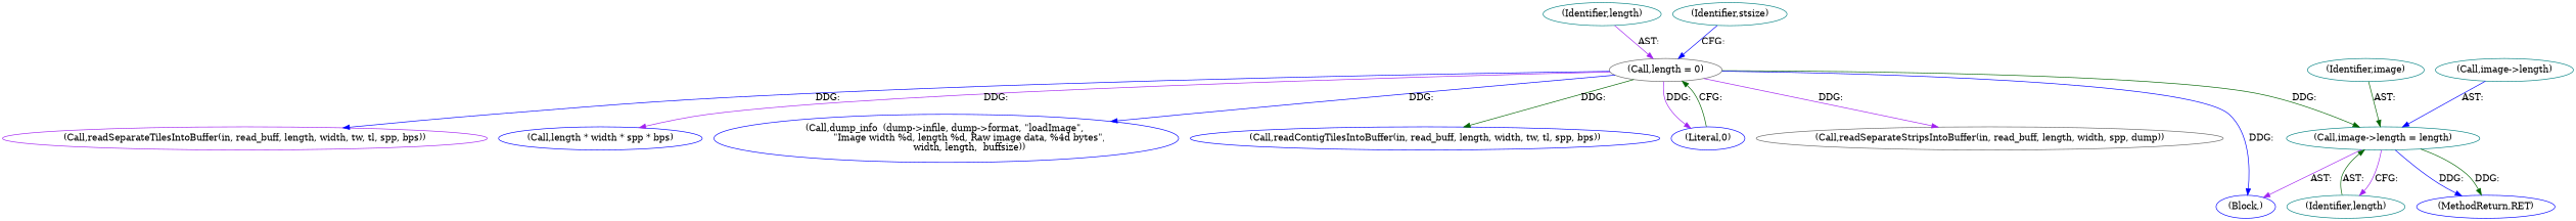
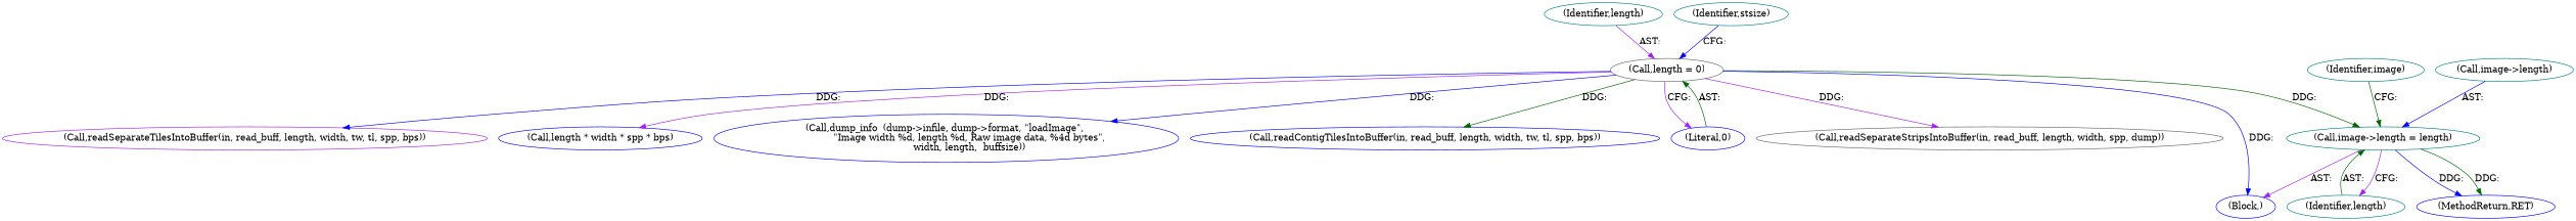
  digraph {
    node [color=teal]
    edge [color=purple]
    n1 [label="(Call,image->length = length)"]
    n2 [label="(Identifier,length)"]
    n3 [color=blue label="(Block,)"]
    n4 [color=blue label="(MethodReturn,RET)"]
    n5 [color=gray40 label="(Call,length = 0)"]
    n6 [color=purple label="(Call,readSeparateTilesIntoBuffer(in, read_buff, length, width, tw, tl, spp, bps))"]
    n7 [color=blue label="(Call,length * width * spp * bps)"]
    n8 [color=blue label="(Call,dump_info  (dump->infile, dump->format, \"loadImage\", \n                \"Image width %d, length %d, Raw image data, %4d bytes\",\n                width, length,  buffsize))"]
    n9 [color=blue label="(Call,readContigTilesIntoBuffer(in, read_buff, length, width, tw, tl, spp, bps))"]
    n10 [color=blue label="(Literal,0)"]
    n11 [color=gray40 label="(Call,readSeparateStripsIntoBuffer(in, read_buff, length, width, spp, dump))"]
    n12 [label="(Identifier,image)"]
    n13 [label="(Identifier,length)"]
    n14 [label="(Call,image->length)"]
    n15 [label="(Identifier,stsize)"]
    n1 -> n2 [label="CFG: "]
    n1 -> n3 [label="AST: "]
    n1 -> n4 [color=blue label="DDG: "]
    n1 -> n4 [color=darkgreen label="DDG: "]
    n2 -> n1 [color=darkgreen label="AST: "]
    n5 -> n1 [color=darkgreen label="DDG: "]
    n5 -> n3 [color=blue label="DDG: "]
    n5 -> n6 [color=blue label="DDG: "]
    n5 -> n7 [label="DDG: "]
    n5 -> n8 [color=blue label="DDG: "]
    n5 -> n9 [color=darkgreen label="DDG: "]
-   n5 -> n10 [label="DDG: "]
+   n5 -> n10 [label="CFG: "]
    n5 -> n11 [label="DDG: "]
-   n10 -> n5 [color=darkgreen label="CFG: "]
-   n12 -> n1 [color=darkgreen label="AST: "]
+   n10 -> n5 [color=darkgreen label="AST: "]
+   n12 -> n1 [color=darkgreen label="CFG: "]
    n13 -> n5 [label="AST: "]
    n14 -> n1 [color=blue label="AST: "]
    n15 -> n5 [color=blue label="CFG: "]
  }
